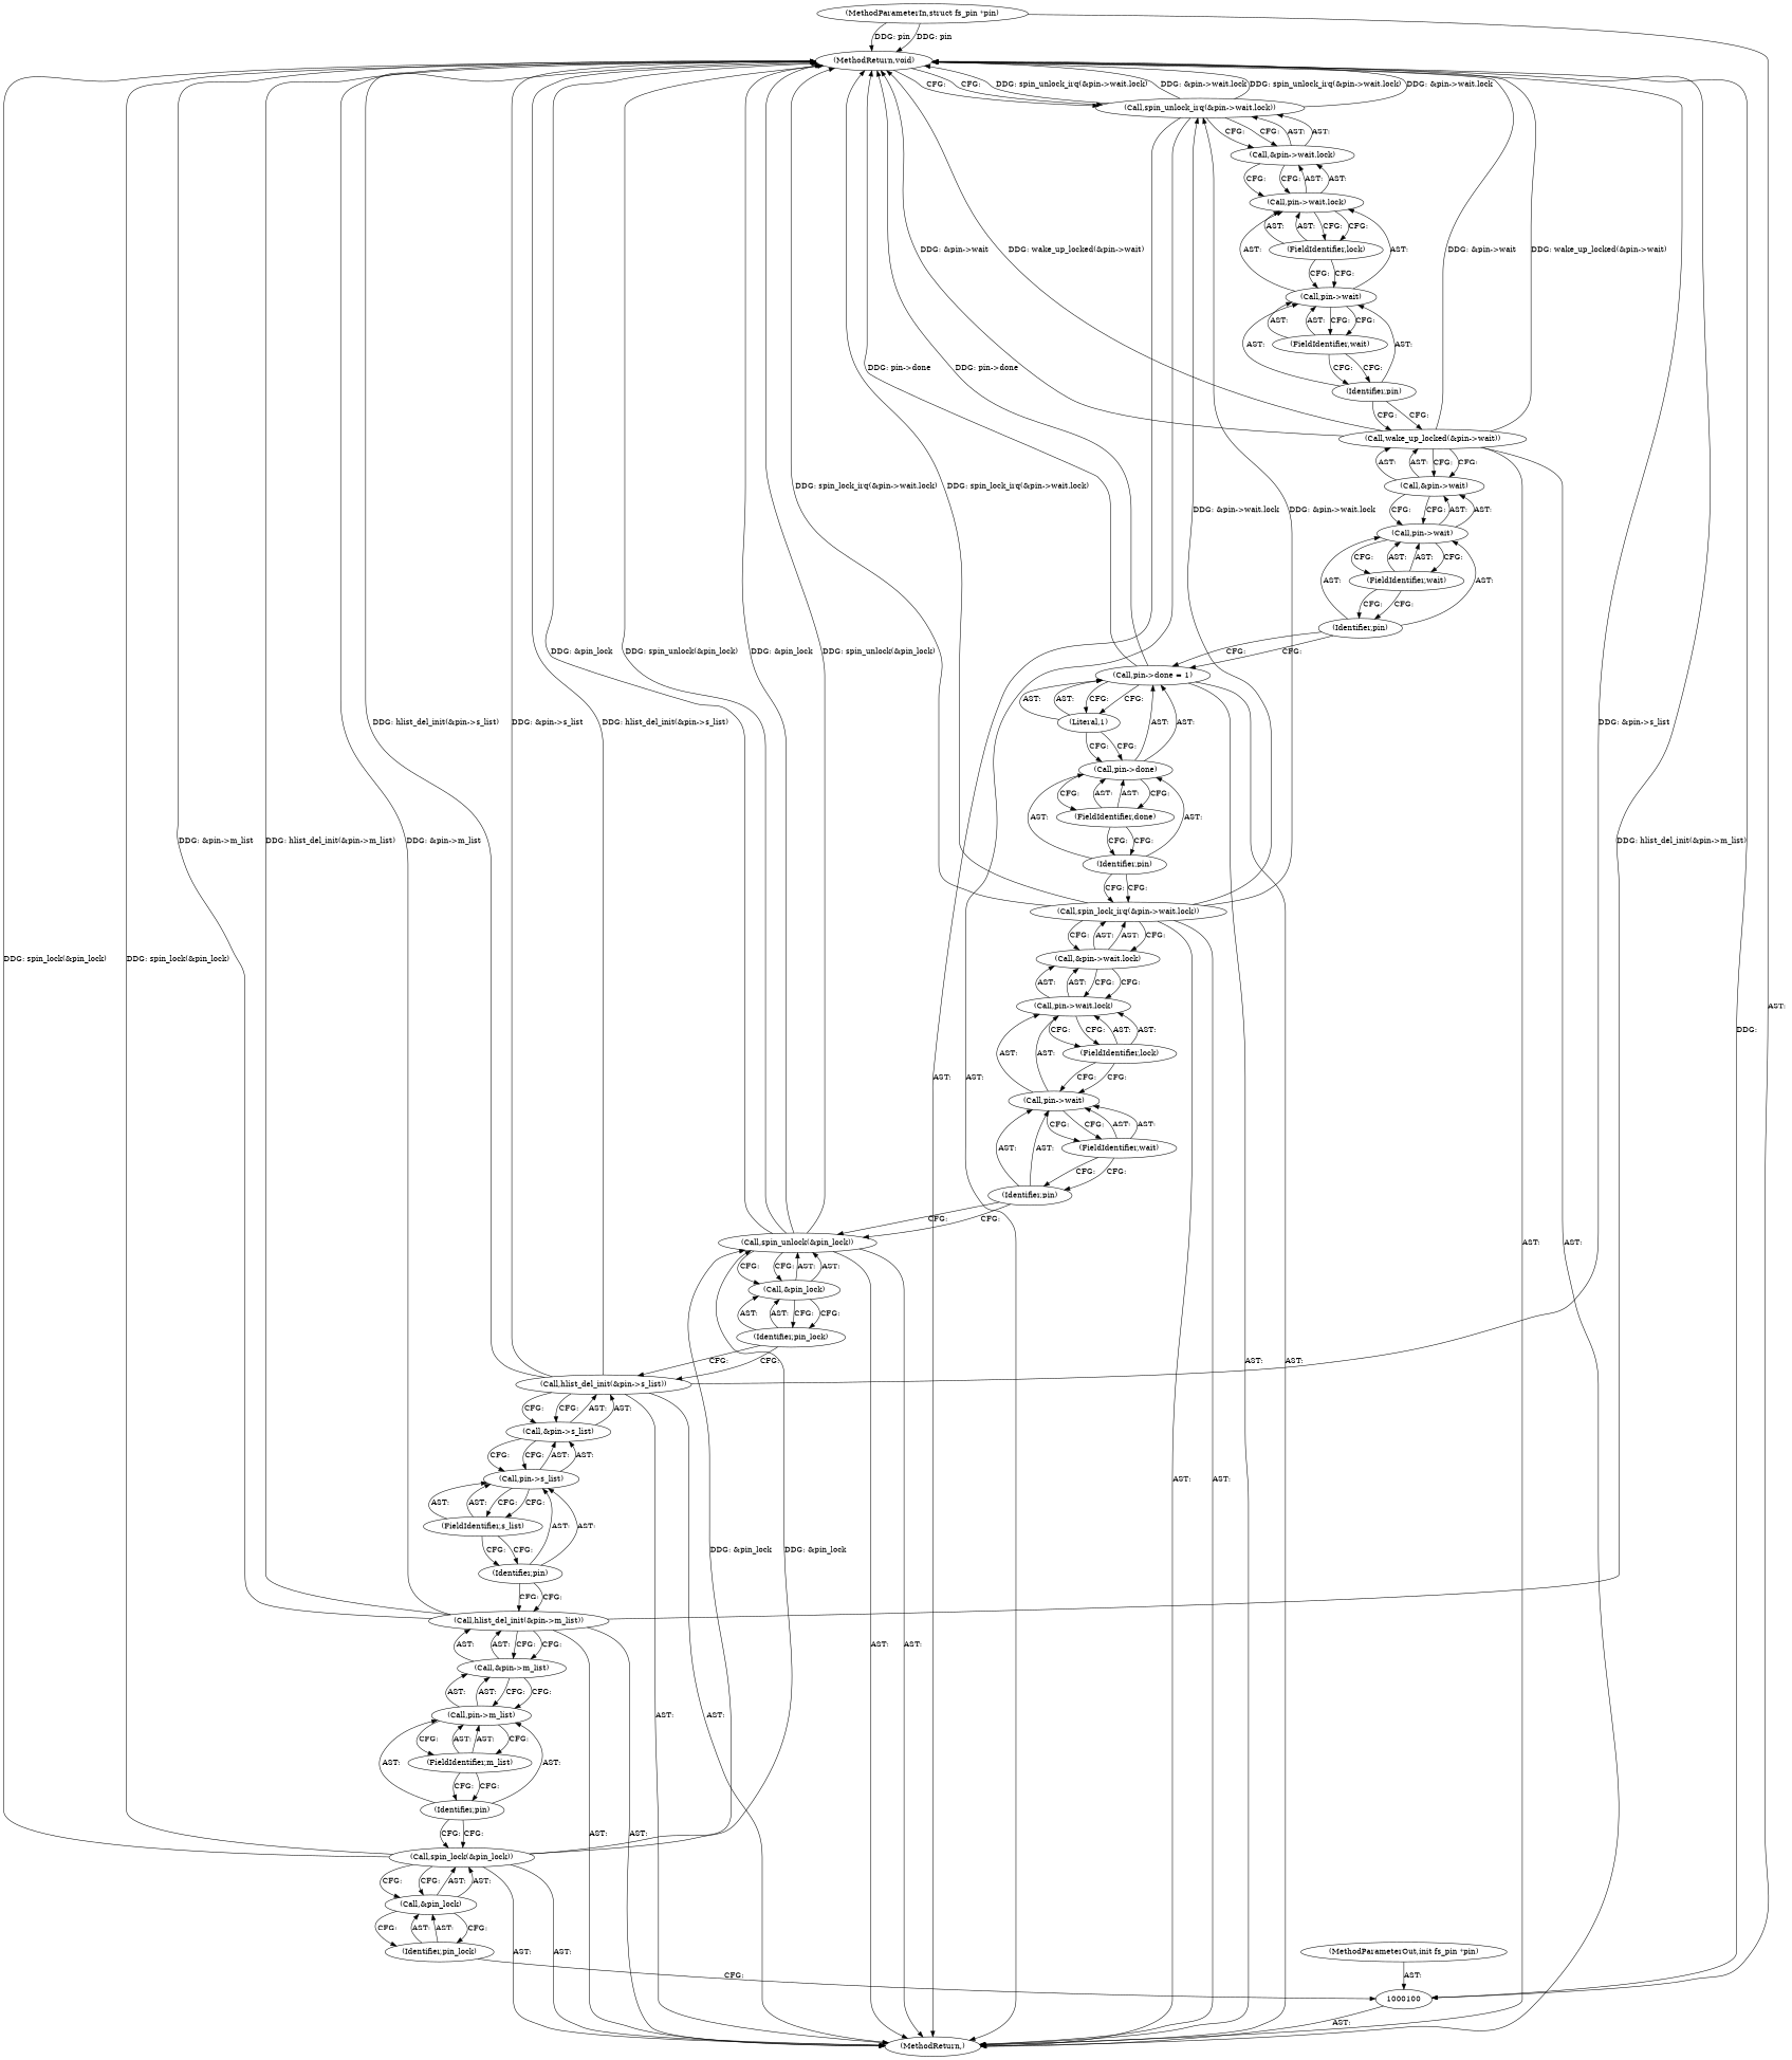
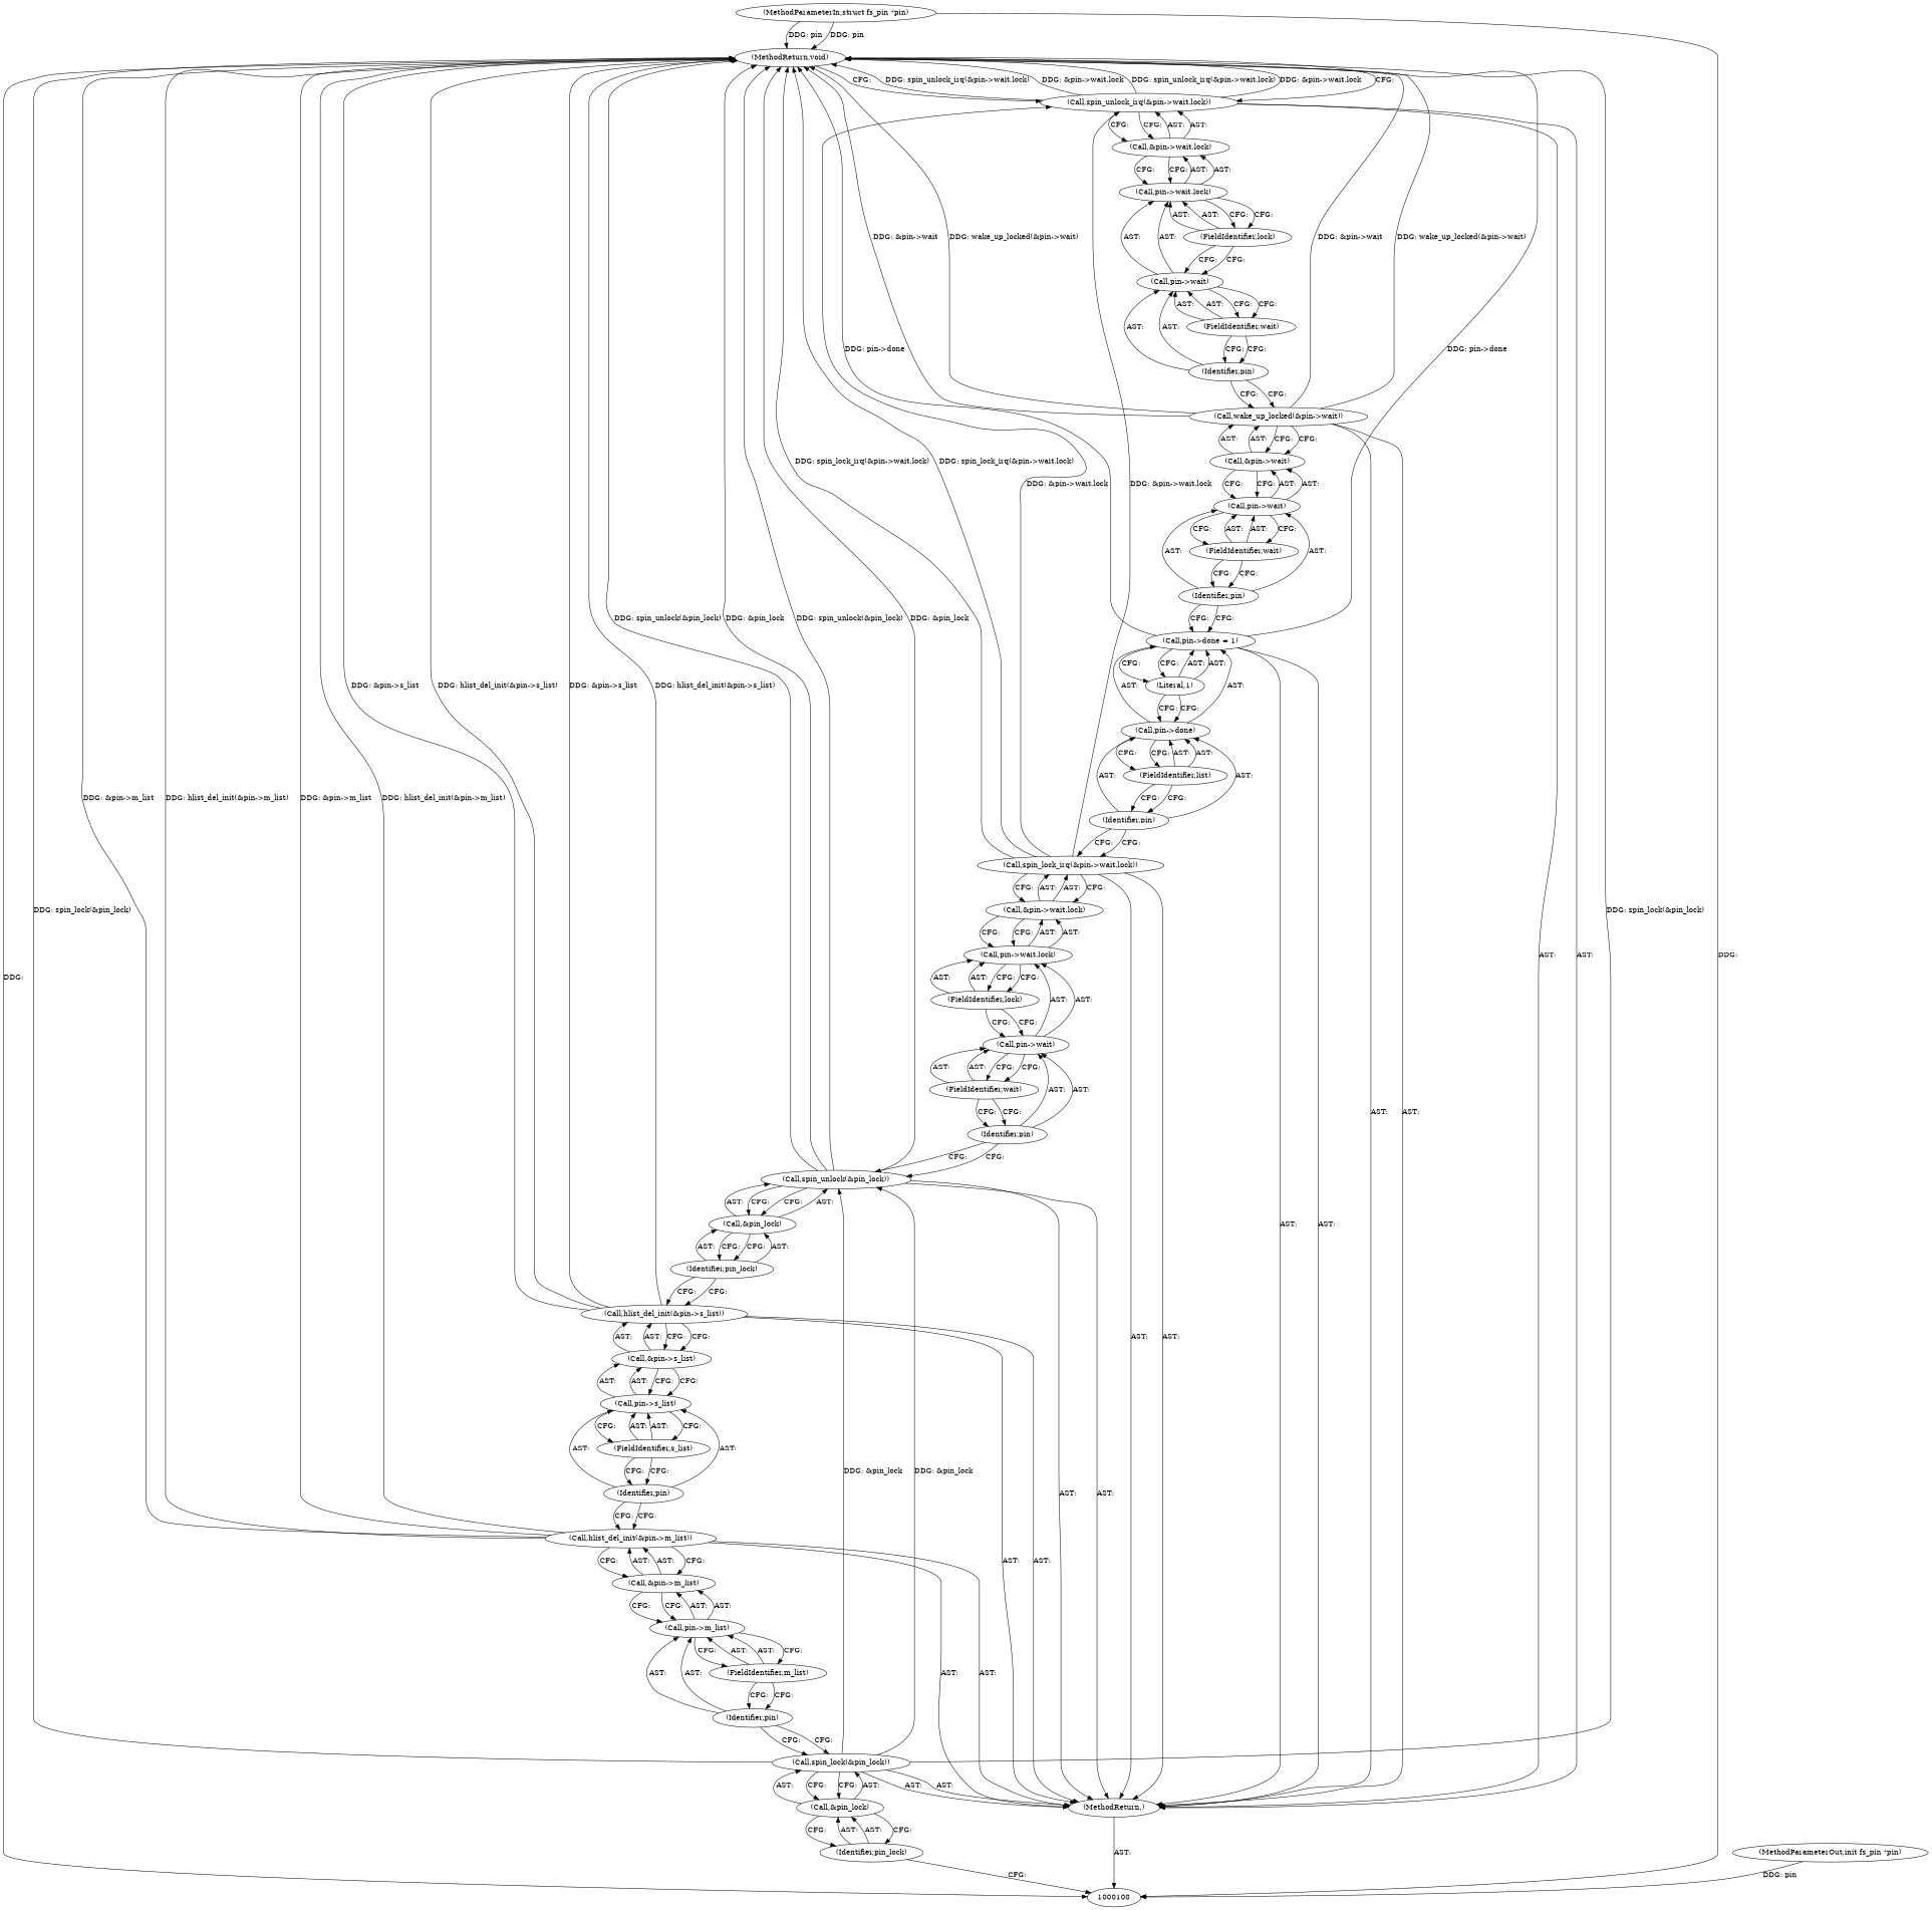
  digraph {
    n1 [label="(MethodReturn,void)"]
    n2 [label="(Call,spin_unlock_irq(&pin->wait.lock))"]
    1000100
    n4 [label="(Call,&pin->wait.lock)"]
    n5 [label="(MethodReturn,)"]
    n6 [label="(MethodParameterIn,struct fs_pin *pin)"]
    n7 [label="(MethodParameterOut,init fs_pin *pin)"]
    n8 [label="(Call,pin->wait.lock)"]
    n9 [label="(FieldIdentifier,lock)"]
    n10 [label="(Call,pin->wait)"]
    n11 [label="(FieldIdentifier,wait)"]
    n12 [label="(Identifier,pin)"]
    n13 [label="(Call,wake_up_locked(&pin->wait))"]
    n14 [label="(Call,&pin->wait)"]
    n15 [label="(Call,&pin_lock)"]
    n16 [label="(Identifier,pin_lock)"]
    n17 [label="(Call,spin_lock(&pin_lock))"]
    n18 [label="(Call,spin_unlock(&pin_lock))"]
    n19 [label="(Call,&pin_lock)"]
    n20 [label="(Call,hlist_del_init(&pin->m_list))"]
    n21 [label="(Call,&pin->m_list)"]
    n22 [label="(Call,pin->m_list)"]
    n23 [label="(FieldIdentifier,m_list)"]
    n24 [label="(Identifier,pin)"]
    n25 [label="(Call,hlist_del_init(&pin->s_list))"]
    n26 [label="(Call,&pin->s_list)"]
    n27 [label="(Call,pin->s_list)"]
    n28 [label="(FieldIdentifier,s_list)"]
    n29 [label="(Identifier,pin)"]
    n30 [label="(Identifier,pin_lock)"]
    n31 [label="(Call,&pin->wait.lock)"]
    n32 [label="(Call,pin->wait.lock)"]
    n33 [label="(Call,spin_lock_irq(&pin->wait.lock))"]
    n34 [label="(FieldIdentifier,lock)"]
    n35 [label="(Call,pin->wait)"]
    n36 [label="(FieldIdentifier,wait)"]
    n37 [label="(Identifier,pin)"]
    n38 [label="(Literal,1)"]
    n39 [label="(Call,pin->done = 1)"]
    n40 [label="(Call,pin->done)"]
-   n41 [label="(FieldIdentifier,done)"]
+   n41 [label="(FieldIdentifier,list)"]
    n42 [label="(Identifier,pin)"]
    n43 [label="(Call,pin->wait)"]
    n44 [label="(FieldIdentifier,wait)"]
    n45 [label="(Identifier,pin)"]
    n1 -> n2 [label="CFG: "]
    n1 -> n2 [label="CFG: "]
    n1 -> 1000100 [label="DDG: "]
    n2 -> n1 [label="DDG: spin_unlock_irq(&pin->wait.lock)"]
    n2 -> n1 [label="DDG: &pin->wait.lock"]
    n2 -> n1 [label="DDG: spin_unlock_irq(&pin->wait.lock)"]
    n2 -> n1 [label="DDG: &pin->wait.lock"]
    n2 -> n4 [label="CFG: "]
    n2 -> n4 [label="CFG: "]
    n2 -> n5 [label="AST: "]
    n2 -> n5 [label="AST: "]
    n4 -> n2 [label="AST: "]
    n4 -> n2 [label="AST: "]
    n4 -> n8 [label="CFG: "]
    n4 -> n8 [label="CFG: "]
-   1000100 -> n5 [label="AST: "]
+   n5 -> 1000100 [label="AST: "]
    n6 -> n1 [label="DDG: pin"]
    n6 -> n1 [label="DDG: pin"]
-   n6 -> 1000100 [label="AST: "]
-   n7 -> 1000100 [label="AST: "]
+   n6 -> 1000100 [label="DDG: "]
+   n7 -> 1000100 [label="DDG: pin"]
    n8 -> n4 [label="AST: "]
    n8 -> n4 [label="AST: "]
    n8 -> n9 [label="CFG: "]
    n8 -> n9 [label="CFG: "]
    n9 -> n8 [label="AST: "]
    n9 -> n8 [label="AST: "]
    n9 -> n10 [label="CFG: "]
    n9 -> n10 [label="CFG: "]
    n10 -> n8 [label="AST: "]
    n10 -> n8 [label="AST: "]
    n10 -> n11 [label="CFG: "]
    n10 -> n11 [label="CFG: "]
    n11 -> n10 [label="AST: "]
    n11 -> n10 [label="AST: "]
    n11 -> n12 [label="CFG: "]
    n11 -> n12 [label="CFG: "]
    n12 -> n10 [label="AST: "]
    n12 -> n10 [label="AST: "]
    n12 -> n13 [label="CFG: "]
    n12 -> n13 [label="CFG: "]
    n13 -> n1 [label="DDG: &pin->wait"]
    n13 -> n1 [label="DDG: wake_up_locked(&pin->wait)"]
    n13 -> n1 [label="DDG: &pin->wait"]
    n13 -> n1 [label="DDG: wake_up_locked(&pin->wait)"]
    n13 -> n5 [label="AST: "]
    n13 -> n5 [label="AST: "]
    n13 -> n14 [label="CFG: "]
    n13 -> n14 [label="CFG: "]
    n14 -> n13 [label="AST: "]
    n14 -> n13 [label="AST: "]
    n14 -> n43 [label="CFG: "]
    n14 -> n43 [label="CFG: "]
    n15 -> n16 [label="CFG: "]
    n15 -> n16 [label="CFG: "]
    n15 -> n17 [label="AST: "]
    n15 -> n17 [label="AST: "]
    n16 -> 1000100 [label="CFG: "]
    n16 -> n15 [label="AST: "]
    n16 -> n15 [label="AST: "]
    n17 -> n1 [label="DDG: spin_lock(&pin_lock)"]
    n17 -> n1 [label="DDG: spin_lock(&pin_lock)"]
    n17 -> n5 [label="AST: "]
    n17 -> n5 [label="AST: "]
    n17 -> n15 [label="CFG: "]
    n17 -> n15 [label="CFG: "]
    n17 -> n18 [label="DDG: &pin_lock"]
    n17 -> n18 [label="DDG: &pin_lock"]
    n18 -> n1 [label="DDG: &pin_lock"]
    n18 -> n1 [label="DDG: spin_unlock(&pin_lock)"]
    n18 -> n1 [label="DDG: &pin_lock"]
    n18 -> n1 [label="DDG: spin_unlock(&pin_lock)"]
    n18 -> n5 [label="AST: "]
    n18 -> n5 [label="AST: "]
    n18 -> n19 [label="CFG: "]
    n18 -> n19 [label="CFG: "]
    n19 -> n18 [label="AST: "]
    n19 -> n18 [label="AST: "]
    n19 -> n30 [label="CFG: "]
    n19 -> n30 [label="CFG: "]
    n20 -> n1 [label="DDG: &pin->m_list"]
    n20 -> n1 [label="DDG: hlist_del_init(&pin->m_list)"]
    n20 -> n1 [label="DDG: &pin->m_list"]
    n20 -> n1 [label="DDG: hlist_del_init(&pin->m_list)"]
    n20 -> n5 [label="AST: "]
    n20 -> n5 [label="AST: "]
    n20 -> n21 [label="CFG: "]
    n20 -> n21 [label="CFG: "]
    n21 -> n20 [label="AST: "]
    n21 -> n20 [label="AST: "]
    n21 -> n22 [label="CFG: "]
    n21 -> n22 [label="CFG: "]
    n22 -> n21 [label="AST: "]
    n22 -> n21 [label="AST: "]
    n22 -> n23 [label="CFG: "]
    n22 -> n23 [label="CFG: "]
    n23 -> n22 [label="AST: "]
    n23 -> n22 [label="AST: "]
    n23 -> n24 [label="CFG: "]
    n23 -> n24 [label="CFG: "]
    n24 -> n17 [label="CFG: "]
    n24 -> n17 [label="CFG: "]
    n24 -> n22 [label="AST: "]
    n24 -> n22 [label="AST: "]
    n25 -> n1 [label="DDG: &pin->s_list"]
    n25 -> n1 [label="DDG: hlist_del_init(&pin->s_list)"]
    n25 -> n1 [label="DDG: &pin->s_list"]
    n25 -> n1 [label="DDG: hlist_del_init(&pin->s_list)"]
    n25 -> n5 [label="AST: "]
    n25 -> n5 [label="AST: "]
    n25 -> n26 [label="CFG: "]
    n25 -> n26 [label="CFG: "]
    n26 -> n25 [label="AST: "]
    n26 -> n25 [label="AST: "]
    n26 -> n27 [label="CFG: "]
    n26 -> n27 [label="CFG: "]
    n27 -> n26 [label="AST: "]
    n27 -> n26 [label="AST: "]
    n27 -> n28 [label="CFG: "]
    n27 -> n28 [label="CFG: "]
    n28 -> n27 [label="AST: "]
    n28 -> n27 [label="AST: "]
    n28 -> n29 [label="CFG: "]
    n28 -> n29 [label="CFG: "]
    n29 -> n20 [label="CFG: "]
    n29 -> n20 [label="CFG: "]
    n29 -> n27 [label="AST: "]
    n29 -> n27 [label="AST: "]
    n30 -> n19 [label="AST: "]
    n30 -> n19 [label="AST: "]
    n30 -> n25 [label="CFG: "]
    n30 -> n25 [label="CFG: "]
    n31 -> n32 [label="CFG: "]
    n31 -> n32 [label="CFG: "]
    n31 -> n33 [label="AST: "]
    n31 -> n33 [label="AST: "]
    n32 -> n31 [label="AST: "]
    n32 -> n31 [label="AST: "]
    n32 -> n34 [label="CFG: "]
    n32 -> n34 [label="CFG: "]
    n33 -> n1 [label="DDG: spin_lock_irq(&pin->wait.lock)"]
    n33 -> n1 [label="DDG: spin_lock_irq(&pin->wait.lock)"]
    n33 -> n2 [label="DDG: &pin->wait.lock"]
    n33 -> n2 [label="DDG: &pin->wait.lock"]
    n33 -> n5 [label="AST: "]
    n33 -> n5 [label="AST: "]
    n33 -> n31 [label="CFG: "]
    n33 -> n31 [label="CFG: "]
    n34 -> n32 [label="AST: "]
    n34 -> n32 [label="AST: "]
    n34 -> n35 [label="CFG: "]
    n34 -> n35 [label="CFG: "]
    n35 -> n32 [label="AST: "]
    n35 -> n32 [label="AST: "]
    n35 -> n36 [label="CFG: "]
    n35 -> n36 [label="CFG: "]
    n36 -> n35 [label="AST: "]
    n36 -> n35 [label="AST: "]
    n36 -> n37 [label="CFG: "]
    n36 -> n37 [label="CFG: "]
    n37 -> n18 [label="CFG: "]
    n37 -> n18 [label="CFG: "]
    n37 -> n35 [label="AST: "]
    n37 -> n35 [label="AST: "]
    n38 -> n39 [label="AST: "]
    n38 -> n39 [label="AST: "]
    n38 -> n40 [label="CFG: "]
    n38 -> n40 [label="CFG: "]
    n39 -> n1 [label="DDG: pin->done"]
    n39 -> n1 [label="DDG: pin->done"]
    n39 -> n5 [label="AST: "]
    n39 -> n5 [label="AST: "]
    n39 -> n38 [label="CFG: "]
    n39 -> n38 [label="CFG: "]
    n40 -> n39 [label="AST: "]
    n40 -> n39 [label="AST: "]
    n40 -> n41 [label="CFG: "]
    n40 -> n41 [label="CFG: "]
    n41 -> n40 [label="AST: "]
    n41 -> n40 [label="AST: "]
    n41 -> n42 [label="CFG: "]
    n41 -> n42 [label="CFG: "]
    n42 -> n33 [label="CFG: "]
    n42 -> n33 [label="CFG: "]
    n42 -> n40 [label="AST: "]
    n42 -> n40 [label="AST: "]
    n43 -> n14 [label="AST: "]
    n43 -> n14 [label="AST: "]
    n43 -> n44 [label="CFG: "]
    n43 -> n44 [label="CFG: "]
    n44 -> n43 [label="AST: "]
    n44 -> n43 [label="AST: "]
    n44 -> n45 [label="CFG: "]
    n44 -> n45 [label="CFG: "]
    n45 -> n39 [label="CFG: "]
    n45 -> n39 [label="CFG: "]
    n45 -> n43 [label="AST: "]
    n45 -> n43 [label="AST: "]
  }
